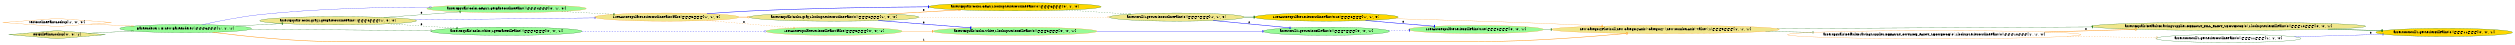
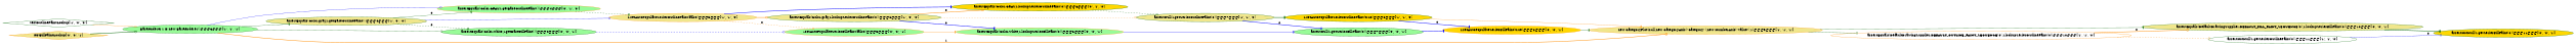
  digraph {
    rankdir=LR
    node [color=darkgreen fillcolor=khaki shape=ellipse style=filled]
    edge [arrowhead=odot color=darkgreen style=solid]
    n1 [label="assertNull(r.getSeriesOutlinePaint(0))@@@7@@@['1', '1', '0']"]
    n2 [fillcolor=palegreen label="assertNull(r.getSeriesFillPaint(0))@@@7@@@['0', '0', '1']"]
    n3 [fillcolor=gold label="r.setAutoPopulateSeriesOutlinePaint(true)@@@8@@@['1', '1', '0']"]
-   n4 [color=darkorange fillcolor=palegreen label="r.setAutoPopulateSeriesFillPaint(true)@@@8@@@['0', '0', '1']"]
+   n4 [color=darkorange fillcolor=gold label="r.setAutoPopulateSeriesFillPaint(true)@@@8@@@['0', '0', '1']"]
    n5 [color=darkorange label="new CategoryPlot(null,new CategoryAxis(\"Category\"),new NumberAxis(\"Value\"),r)@@@9@@@['1', '1', '1']"]
    n6 [fillcolor=palegreen label="assertEquals(Color.white,r.getBaseFillPaint())@@@4@@@['0', '0', '1']"]
    n7 [color=darkorange fillcolor=palegreen label="r.setAutoPopulateSeriesFillPaint(false)@@@5@@@['0', '0', '1']"]
    n8 [color=darkorange fillcolor=palegreen label="assertEquals(Color.white,r.lookupSeriesFillPaint(0))@@@6@@@['0', '0', '1']"]
    n9 [color=darkorange label="r.setAutoPopulateSeriesOutlinePaint(false)@@@5@@@['1', '1', '0']"]
    n10 [fillcolor=gold label="assertEquals(Color.GRAY,r.lookupSeriesOutlinePaint(0))@@@6@@@['0', '1', '0']"]
    n11 [label="assertEquals(Color.gray,r.lookupSeriesOutlinePaint(0))@@@6@@@['1', '0', '0']"]
    n12 [label="assertEquals(DefaultDrawingSupplier.DEFAULT_FILL_PAINT_SEQUENCE(0(,r.lookupSeriesFillPaint(0))@@@10@@@['0', '0', '1']"]
    n13 [color=darkorange fillcolor=white label="assertEquals(DefaultDrawingSupplier.DEFAULT_OUTLINE_PAINT_SEQUENCE(0(,r.lookupSeriesOutlinePaint(0))@@@10@@@['1', '1', '0']"]
    n14 [fillcolor=gold label="assertNotNull(r.getSeriesFillPaint(0))@@@11@@@['0', '0', '1']"]
    n15 [fillcolor=white label="assertNotNull(r.getSeriesOutlinePaint(0))@@@11@@@['1', '1', '0']"]
-   n16 [color=darkorange fillcolor=white label="testOutlinePaintLookup['1', '0', '0']" shape=diamond]
+   n16 [fillcolor=white label="testOutlinePaintLookup['1', '0', '0']" shape=diamond]
    n17 [fillcolor=palegreen label="BarRenderer r = new BarRenderer()@@@3@@@['1', '1', '1']"]
    n18 [color=darkorange fillcolor=palegreen label="assertEquals(Color.GRAY,r.getBaseOutlinePaint())@@@4@@@['0', '1', '0']"]
    n19 [label="assertEquals(Color.gray,r.getBaseOutlinePaint())@@@4@@@['1', '0', '0']"]
-   n20 [label="testFillPaintLookup['0', '0', '1']" shape=diamond]
+   n20 [color=darkorange label="testFillPaintLookup['0', '0', '1']" shape=diamond]
    n1 -> n2 [color=blue label=2 style=bold]
    n1 -> n3 [arrowhead=tee style=bold]
-   n2 -> n4 [arrowhead=tee color=blue style=dashed]
+   n2 -> n4 [arrowhead=tee color=blue style=bold]
    n3 -> n4 [arrowhead=tee color=blue label=0 style=bold]
    n3 -> n5 [arrowhead=tee color=darkorange]
    n4 -> n5 [arrowhead=tee]
    n5 -> n12 [arrowhead=tee]
    n5 -> n13
    n6 -> n7 [color=blue style=dashed]
    n7 -> n8 [arrowhead=tee color=darkorange]
    n8 -> n2 [arrowhead=tee color=blue]
    n9 -> n7 [color=darkorange label=0 style=dashed]
    n9 -> n10 [arrowhead=tee color=blue style=bold]
    n9 -> n11 [color=darkorange style=bold]
    n10 -> n1 [style=dashed]
    n11 -> n1 [color=darkorange style=dashed]
    n11 -> n8 [arrowhead=tee color=blue label=0 style=bold]
    n11 -> n10 [color=darkorange label=0 style=bold]
    n12 -> n14 [arrowhead=tee style=bold]
    n13 -> n12 [color=darkorange label=0 style=bold]
    n13 -> n15 [color=darkorange style=dashed]
    n15 -> n14 [color=blue label=0]
    n16 -> n17 [color=darkorange]
    n17 -> n5 [color=darkorange label=r style=bold]
    n17 -> n6
    n17 -> n18 [color=blue]
    n17 -> n19 [arrowhead=tee]
    n18 -> n9 [arrowhead=tee style=dashed]
    n19 -> n6 [arrowhead=tee label=0 style=dashed]
    n19 -> n9 [color=blue]
    n19 -> n18 [arrowhead=tee label=0]
-   n20 -> n17
+   n20 -> n17 [style=bold]
  }
